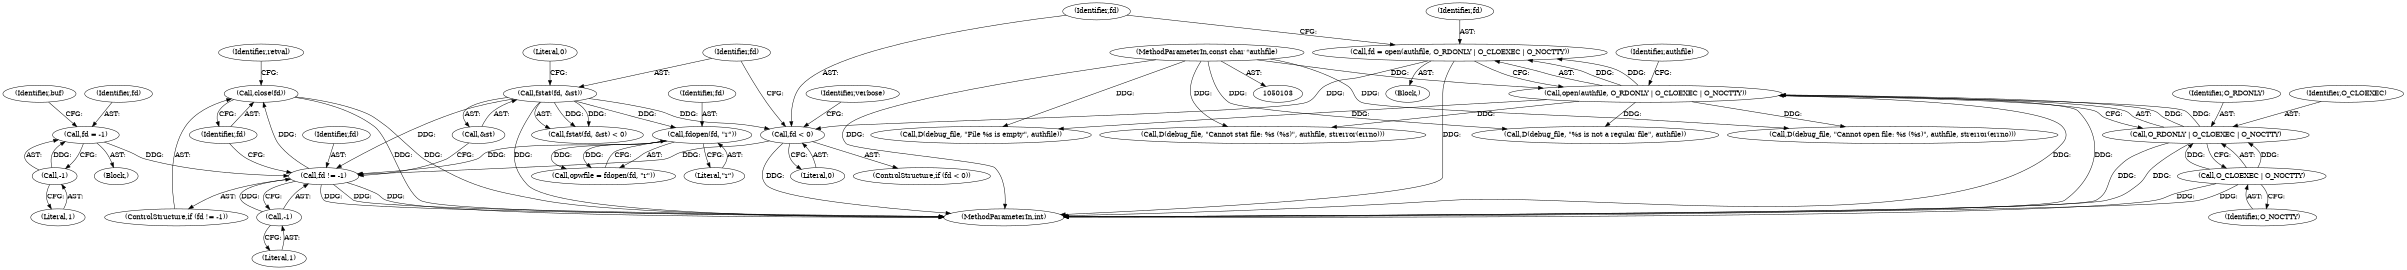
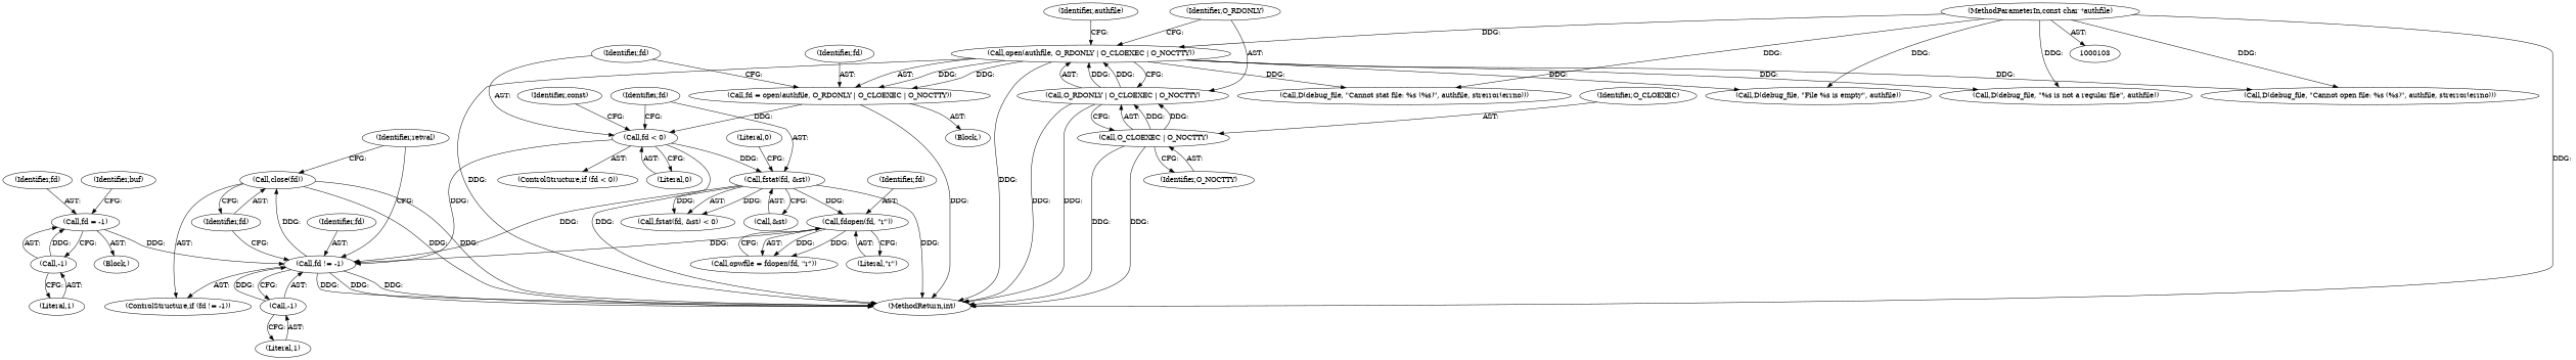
  digraph {
    n1 [label="(Call,close(fd))"]
-   n2 [label="(MethodParameterIn,int)"]
+   n2 [label="(MethodReturn,int)"]
    n3 [label="(ControlStructure,if (fd != -1))"]
    n4 [label="(Identifier,fd)"]
    n5 [label="(Call,fd != -1)"]
    n6 [label="(Call,-1)"]
    n7 [label="(Literal,1)"]
    n8 [label="(Call,fd = -1)"]
    n9 [label="(Call,-1)"]
    n10 [label="(Block,)"]
    n11 [label="(Literal,1)"]
    n12 [label="(Call,fdopen(fd, \"r\"))"]
    n13 [label="(Literal,\"r\")"]
    n14 [label="(Call,opwfile = fdopen(fd, \"r\"))"]
    n15 [label="(Call,fstat(fd, &st))"]
    n16 [label="(Call,fstat(fd, &st) < 0)"]
    n17 [label="(Call,&st)"]
    n18 [label="(Call,fd < 0)"]
    n19 [label="(Literal,0)"]
    n20 [label="(ControlStructure,if (fd < 0))"]
    n21 [label="(Call,fd = open(authfile, O_RDONLY | O_CLOEXEC | O_NOCTTY))"]
    n22 [label="(Call,open(authfile, O_RDONLY | O_CLOEXEC | O_NOCTTY))"]
    n23 [label="(Block,)"]
    n24 [label="(Call,O_RDONLY | O_CLOEXEC | O_NOCTTY)"]
    n25 [label="(Call,D(debug_file, \"File %s is empty\", authfile))"]
    n26 [label="(Call,D(debug_file, \"Cannot stat file: %s (%s)\", authfile, strerror(errno)))"]
    n27 [label="(Call,D(debug_file, \"%s is not a regular file\", authfile))"]
    n28 [label="(Call,D(debug_file, \"Cannot open file: %s (%s)\", authfile, strerror(errno)))"]
    n29 [label="(Call,O_CLOEXEC | O_NOCTTY)"]
    n30 [label="(MethodParameterIn,const char *authfile)"]
-   1000103 [label=1050103]
+   1000103
    n32 [label="(Identifier,O_NOCTTY)"]
    n33 [label="(Identifier,O_RDONLY)"]
    n34 [label="(Identifier,retval)"]
    n35 [label="(Identifier,fd)"]
    n36 [label="(Identifier,fd)"]
-   n37 [label="(Identifier,verbose)"]
+   n37 [label="(Identifier,const)"]
    n38 [label="(Identifier,fd)"]
    n39 [label="(Identifier,buf)"]
    n40 [label="(Identifier,fd)"]
    n41 [label="(Identifier,O_CLOEXEC)"]
    n42 [label="(Identifier,authfile)"]
    n43 [label="(Identifier,fd)"]
    n44 [label="(Identifier,fd)"]
    n45 [label="(Literal,0)"]
    n1 -> n2 [label="DDG: "]
    n1 -> n2 [label="DDG: "]
-   n3 -> n1 [label="AST: "]
+   n1 -> n3 [label="AST: "]
    n1 -> n4 [label="CFG: "]
    n4 -> n1 [label="AST: "]
    n4 -> n5 [label="CFG: "]
    n5 -> n1 [label="DDG: "]
    n5 -> n2 [label="DDG: "]
    n5 -> n2 [label="DDG: "]
    n5 -> n2 [label="DDG: "]
    n5 -> n3 [label="AST: "]
    n5 -> n6 [label="CFG: "]
    n6 -> n5 [label="AST: "]
    n6 -> n5 [label="DDG: "]
    n6 -> n7 [label="CFG: "]
    n7 -> n6 [label="AST: "]
    n8 -> n5 [label="DDG: "]
    n8 -> n9 [label="CFG: "]
    n8 -> n10 [label="AST: "]
    n9 -> n8 [label="AST: "]
    n9 -> n8 [label="DDG: "]
    n9 -> n11 [label="CFG: "]
    n11 -> n9 [label="AST: "]
    n12 -> n5 [label="DDG: "]
    n12 -> n13 [label="CFG: "]
    n12 -> n14 [label="AST: "]
    n12 -> n14 [label="DDG: "]
    n12 -> n14 [label="DDG: "]
    n13 -> n12 [label="AST: "]
    n14 -> n12 [label="CFG: "]
    n15 -> n2 [label="DDG: "]
    n15 -> n5 [label="DDG: "]
    n15 -> n12 [label="DDG: "]
    n15 -> n16 [label="AST: "]
    n15 -> n16 [label="DDG: "]
    n15 -> n16 [label="DDG: "]
-   n15 -> n17 [label="AST: "]
+   n15 -> n17 [label="CFG: "]
    n17 -> n15 [label="AST: "]
    n18 -> n2 [label="DDG: "]
    n18 -> n5 [label="DDG: "]
-   n15 -> n18 [label="DDG: "]
+   n18 -> n15 [label="DDG: "]
    n18 -> n19 [label="CFG: "]
    n18 -> n20 [label="AST: "]
    n19 -> n18 [label="AST: "]
    n21 -> n2 [label="DDG: "]
    n21 -> n18 [label="DDG: "]
-   n21 -> n22 [label="CFG: "]
+   n33 -> n22 [label="CFG: "]
    n21 -> n23 [label="AST: "]
    n22 -> n2 [label="DDG: "]
    n22 -> n2 [label="DDG: "]
    n22 -> n21 [label="AST: "]
    n22 -> n21 [label="DDG: "]
    n22 -> n21 [label="DDG: "]
    n22 -> n24 [label="CFG: "]
    n22 -> n25 [label="DDG: "]
    n22 -> n26 [label="DDG: "]
    n22 -> n27 [label="DDG: "]
    n22 -> n28 [label="DDG: "]
    n24 -> n2 [label="DDG: "]
    n24 -> n2 [label="DDG: "]
    n24 -> n22 [label="AST: "]
    n24 -> n22 [label="DDG: "]
    n24 -> n22 [label="DDG: "]
    n24 -> n29 [label="CFG: "]
    n29 -> n2 [label="DDG: "]
    n29 -> n2 [label="DDG: "]
    n29 -> n24 [label="AST: "]
    n29 -> n24 [label="DDG: "]
    n29 -> n24 [label="DDG: "]
    n29 -> n32 [label="CFG: "]
    n30 -> n2 [label="DDG: "]
    n30 -> n22 [label="DDG: "]
    n30 -> n25 [label="DDG: "]
    n30 -> n26 [label="DDG: "]
    n30 -> n27 [label="DDG: "]
    n30 -> n28 [label="DDG: "]
    n30 -> 1000103 [label="AST: "]
    n32 -> n29 [label="AST: "]
    n33 -> n24 [label="AST: "]
    n34 -> n1 [label="CFG: "]
-   n17 -> n5 [label="CFG: "]
+   n34 -> n5 [label="CFG: "]
    n35 -> n5 [label="AST: "]
    n36 -> n15 [label="AST: "]
    n36 -> n18 [label="CFG: "]
    n37 -> n18 [label="CFG: "]
    n38 -> n21 [label="AST: "]
    n39 -> n8 [label="CFG: "]
    n40 -> n18 [label="AST: "]
    n40 -> n21 [label="CFG: "]
-   n41 -> n24 [label="AST: "]
+   n41 -> n29 [label="AST: "]
    n42 -> n22 [label="CFG: "]
    n43 -> n8 [label="AST: "]
    n44 -> n12 [label="AST: "]
    n45 -> n15 [label="CFG: "]
  }
